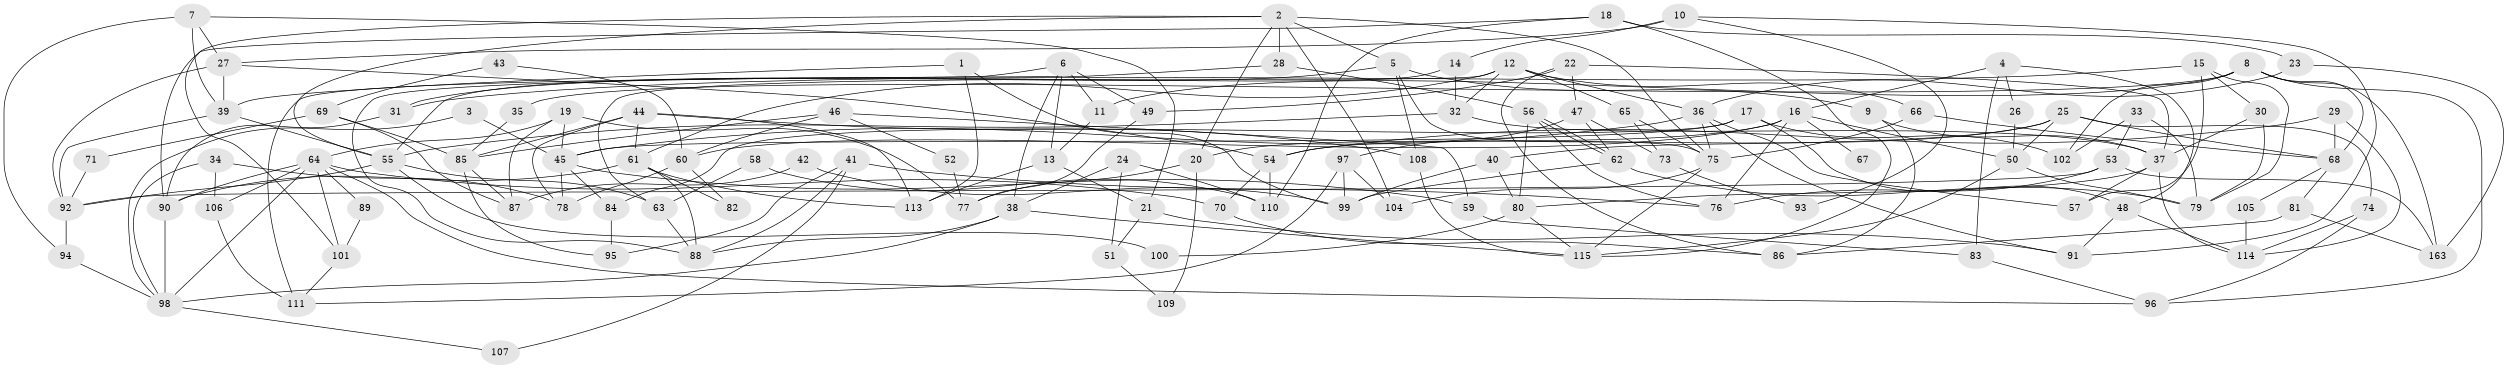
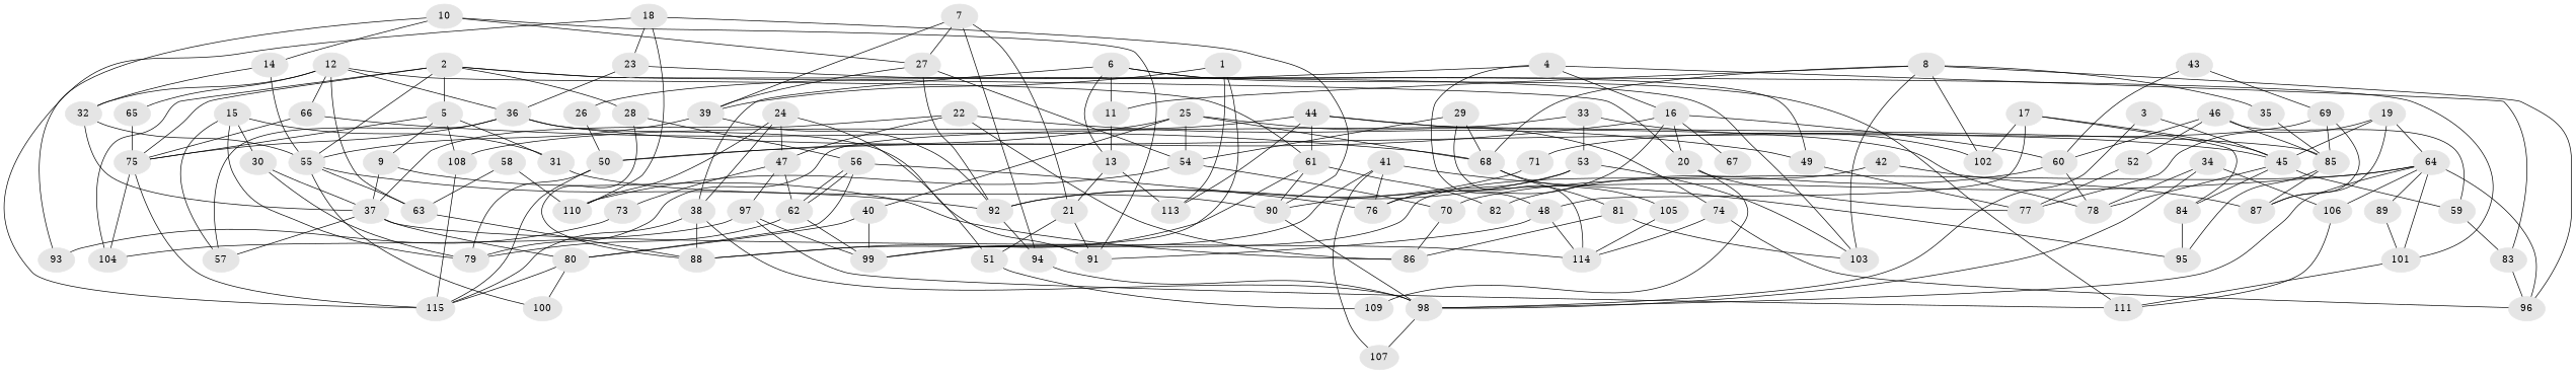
  graph {
    node [color=gray90 style=filled]
    1
    39
    99
    113
    55
    92
    2
    5
    20
    28
    75
    101
    104
    9
    31
    108
    77
    109
    56
    88
    63
    100
    115
    111
    3
    45
    98
    84
    78
    59
    107
    4
    16
    26
    48
    83
    50
    60
    67
    76
    91
    114
    96
    37
    86
    90
    6
    11
    13
    38
    49
    21
    7
    27
    94
    51
    54
    8
    35
    68
    102
-   103 [label=163]
+   103
    85
    81
    105
    57
    80
    10
    14
    93
    32
    12
    36
    61
    65
    66
    82
    73
    15
    30
    79
    17
    95
    18
    23
    110
    19
    64
    87
    106
    70
    89
    22
    47
    62
    97
    24
    25
    40
    74
    29
    33
    53
    34
    41
    42
    43
    69
    71
    44
    46
    52
    58
    1 -- 39
    1 -- 99
    1 -- 113
    39 -- 55
    39 -- 92
    55 -- 92
    55 -- 63
    55 -- 100
    92 -- 94
    2 -- 55
    2 -- 5
    2 -- 20
    2 -- 28
    2 -- 75
    2 -- 101
    2 -- 104
    5 -- 75
    5 -- 9
    5 -- 31
    5 -- 108
    20 -- 77
    20 -- 109
    28 -- 56
    28 -- 88
    75 -- 104
    75 -- 115
    101 -- 111
    9 -- 37
    9 -- 86
    31 -- 90
    108 -- 115
    56 -- 76
    56 -- 80
    56 -- 62
    56 -- 62
    63 -- 88
    3 -- 45
    3 -- 98
    45 -- 84
    45 -- 78
    45 -- 59
    98 -- 107
    84 -- 95
    59 -- 83
    4 -- 16
    4 -- 26
    4 -- 48
    4 -- 83
    16 -- 20
    16 -- 50
    16 -- 60
    16 -- 67
    16 -- 76
    26 -- 50
    48 -- 91
    48 -- 114
    83 -- 96
    50 -- 115
    50 -- 79
    60 -- 78
    60 -- 82
    37 -- 114
    37 -- 57
    37 -- 80
    90 -- 98
    6 -- 111
    6 -- 11
    6 -- 13
    6 -- 38
    6 -- 49
    11 -- 13
    13 -- 113
    13 -- 21
    38 -- 88
    38 -- 115
    38 -- 98
    49 -- 77
    21 -- 91
    21 -- 51
    7 -- 39
    7 -- 21
    7 -- 27
    7 -- 94
    27 -- 39
    27 -- 92
    27 -- 54
    94 -- 98
    51 -- 109
    54 -- 110
    54 -- 70
    8 -- 96
    8 -- 11
    8 -- 35
    8 -- 68
    8 -- 102
    8 -- 103
    35 -- 85
    68 -- 81
    68 -- 105
    85 -- 95
    85 -- 87
    81 -- 86
    81 -- 103
    105 -- 114
    80 -- 100
    80 -- 115
    10 -- 91
    10 -- 27
    10 -- 14
    10 -- 93
    14 -- 55
    14 -- 32
    32 -- 55
    32 -- 37
    12 -- 63
    12 -- 32
    12 -- 36
    12 -- 61
    12 -- 65
    12 -- 66
    36 -- 75
    36 -- 45
    36 -- 91
    36 -- 57
-   61 -- 113
    61 -- 88
    61 -- 90
    61 -- 82
    65 -- 75
-   65 -- 73
    66 -- 75
    66 -- 68
    73 -- 93
    15 -- 31
    15 -- 57
    15 -- 30
    15 -- 79
    30 -- 37
    30 -- 79
    17 -- 45
    17 -- 84
    17 -- 48
    17 -- 102
    18 -- 115
    18 -- 90
    18 -- 23
    18 -- 110
    23 -- 103
    23 -- 36
    19 -- 77
    19 -- 45
    19 -- 64
    19 -- 87
    64 -- 101
    64 -- 98
    64 -- 96
    64 -- 90
    64 -- 106
    64 -- 70
    64 -- 89
    106 -- 111
    70 -- 86
    89 -- 101
    22 -- 37
    22 -- 86
    22 -- 49
    22 -- 47
    47 -- 73
    47 -- 62
    47 -- 97
    62 -- 99
    62 -- 79
    97 -- 99
    97 -- 104
    97 -- 111
    24 -- 38
    24 -- 51
    24 -- 110
+   24 -- 47
    25 -- 50
    25 -- 54
    25 -- 68
    25 -- 40
    25 -- 74
    40 -- 99
    40 -- 80
    74 -- 114
    74 -- 96
    29 -- 114
    29 -- 54
    29 -- 68
    33 -- 102
    33 -- 79
    33 -- 53
    53 -- 92
    53 -- 76
    53 -- 103
    34 -- 98
    34 -- 78
    34 -- 106
    41 -- 88
    41 -- 107
    41 -- 76
    41 -- 95
    42 -- 99
    42 -- 87
    43 -- 60
    43 -- 69
    69 -- 85
    69 -- 87
    69 -- 71
    71 -- 92
    44 -- 113
    44 -- 108
    44 -- 78
    44 -- 85
    44 -- 61
    46 -- 59
    46 -- 60
    46 -- 85
    46 -- 52
    52 -- 77
    58 -- 63
    58 -- 110
  }
